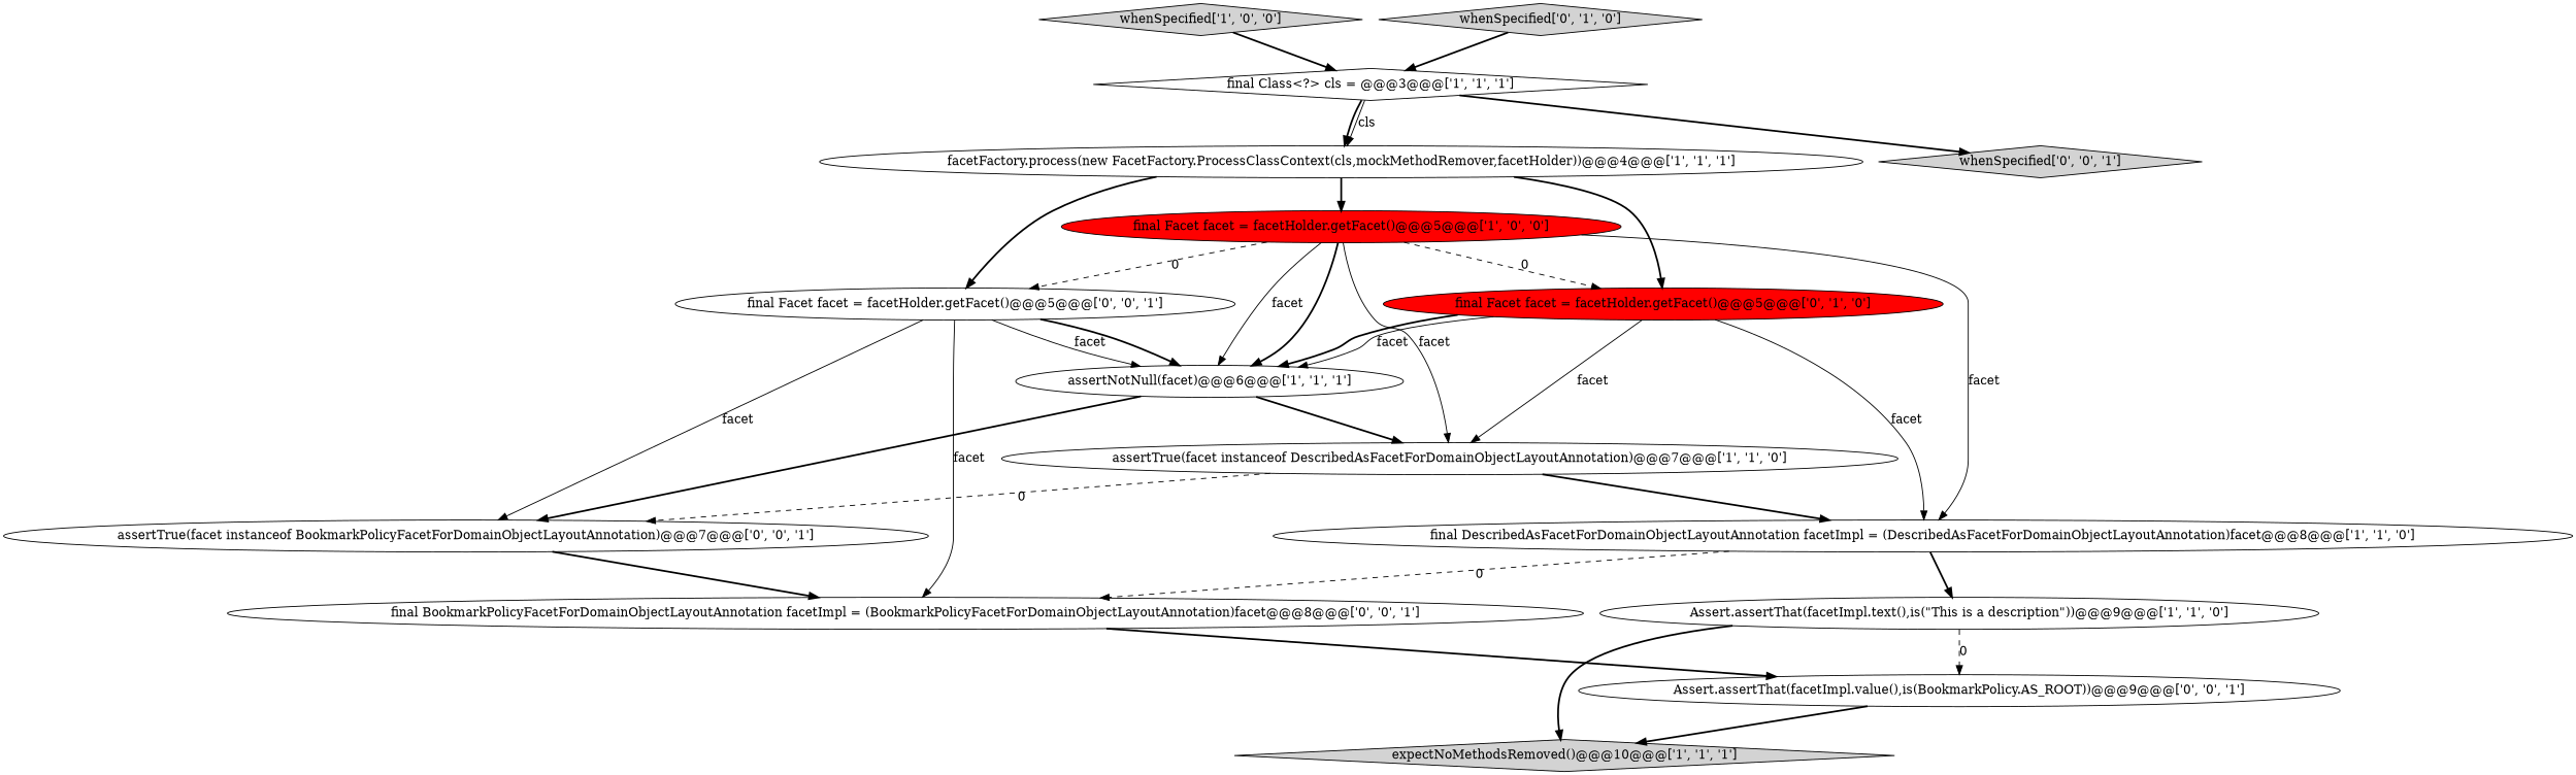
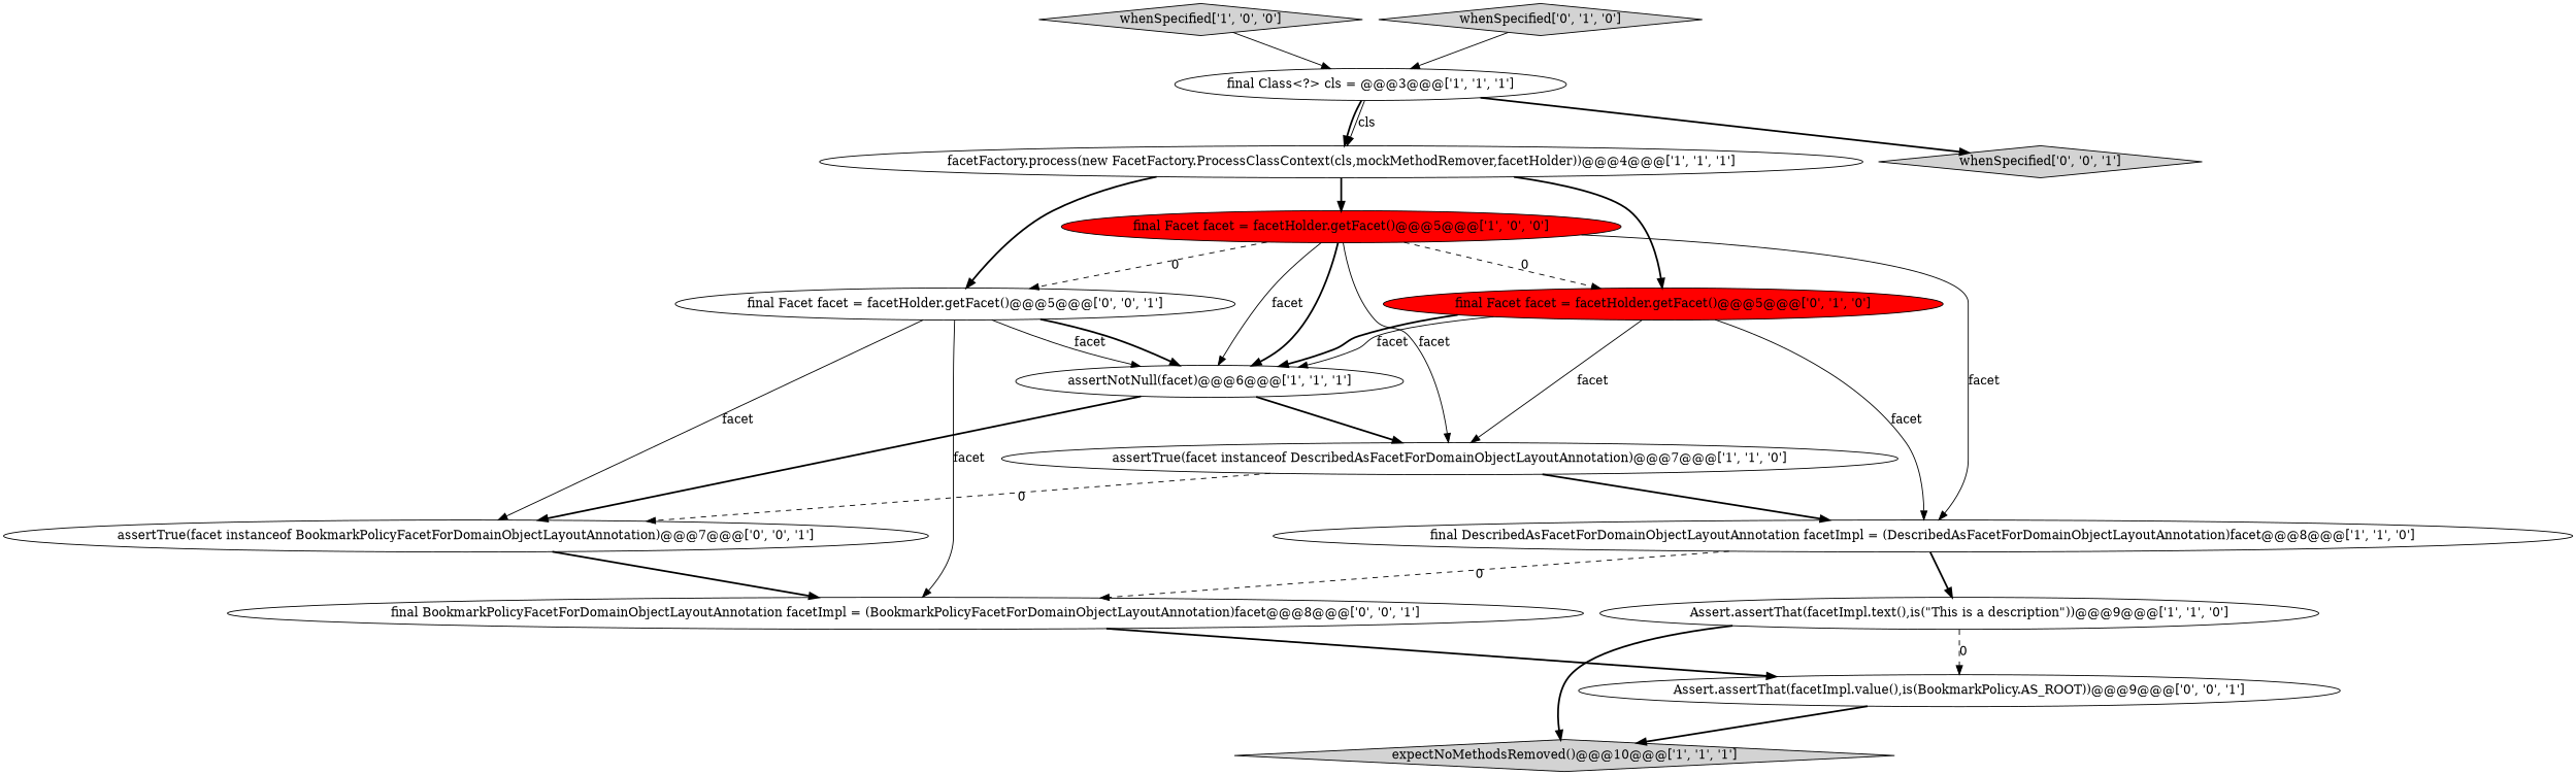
  digraph {
    node [fillcolor=white shape=ellipse style=filled]
    edge [style=bold]
-   n1 [label="final Class<?> cls = @@@3@@@['1', '1', '1']" shape=diamond]
+   n1 [label="final Class<?> cls = @@@3@@@['1', '1', '1']"]
    n2 [label="facetFactory.process(new FacetFactory.ProcessClassContext(cls,mockMethodRemover,facetHolder))@@@4@@@['1', '1', '1']"]
    n3 [fillcolor=lightgray label="whenSpecified['0', '0', '1']" shape=diamond]
    n4 [fillcolor=red label="final Facet facet = facetHolder.getFacet()@@@5@@@['0', '1', '0']"]
    n5 [fillcolor=red label="final Facet facet = facetHolder.getFacet()@@@5@@@['1', '0', '0']"]
    n6 [label="final Facet facet = facetHolder.getFacet()@@@5@@@['0', '0', '1']"]
    n7 [label="assertNotNull(facet)@@@6@@@['1', '1', '1']"]
    n8 [label="assertTrue(facet instanceof DescribedAsFacetForDomainObjectLayoutAnnotation)@@@7@@@['1', '1', '0']"]
    n9 [label="assertTrue(facet instanceof BookmarkPolicyFacetForDomainObjectLayoutAnnotation)@@@7@@@['0', '0', '1']"]
    n10 [label="final DescribedAsFacetForDomainObjectLayoutAnnotation facetImpl = (DescribedAsFacetForDomainObjectLayoutAnnotation)facet@@@8@@@['1', '1', '0']"]
    n11 [label="final BookmarkPolicyFacetForDomainObjectLayoutAnnotation facetImpl = (BookmarkPolicyFacetForDomainObjectLayoutAnnotation)facet@@@8@@@['0', '0', '1']"]
    n12 [fillcolor=lightgray label="expectNoMethodsRemoved()@@@10@@@['1', '1', '1']" shape=diamond]
    n13 [label="Assert.assertThat(facetImpl.text(),is(\"This is a description\"))@@@9@@@['1', '1', '0']"]
    n14 [label="Assert.assertThat(facetImpl.value(),is(BookmarkPolicy.AS_ROOT))@@@9@@@['0', '0', '1']"]
    n15 [fillcolor=lightgray label="whenSpecified['1', '0', '0']" shape=diamond]
    n16 [fillcolor=lightgray label="whenSpecified['0', '1', '0']" shape=diamond]
    n1 -> n2 [label=cls style=solid]
    n1 -> n2
    n1 -> n3
    n2 -> n4
    n2 -> n5
    n2 -> n6
    n4 -> n7 [label=facet style=solid]
    n4 -> n7
    n4 -> n8 [label=facet style=solid]
    n4 -> n10 [label=facet style=solid]
    n5 -> n4 [label=0 style=dashed]
    n5 -> n6 [label=0 style=dashed]
    n5 -> n7
    n5 -> n7 [label=facet style=solid]
    n5 -> n8 [label=facet style=solid]
    n5 -> n10 [label=facet style=solid]
    n6 -> n7 [label=facet style=solid]
    n6 -> n7
    n6 -> n9 [label=facet style=solid]
    n6 -> n11 [label=facet style=solid]
    n7 -> n8
    n7 -> n9
    n8 -> n9 [label=0 style=dashed]
    n8 -> n10
    n9 -> n11
    n10 -> n11 [label=0 style=dashed]
    n10 -> n13
    n11 -> n14
    n13 -> n12
    n13 -> n14 [label=0 style=dashed]
    n14 -> n12
-   n15 -> n1
-   n16 -> n1
+   n15 -> n1 [style=solid]
+   n16 -> n1 [style=solid]
  }
